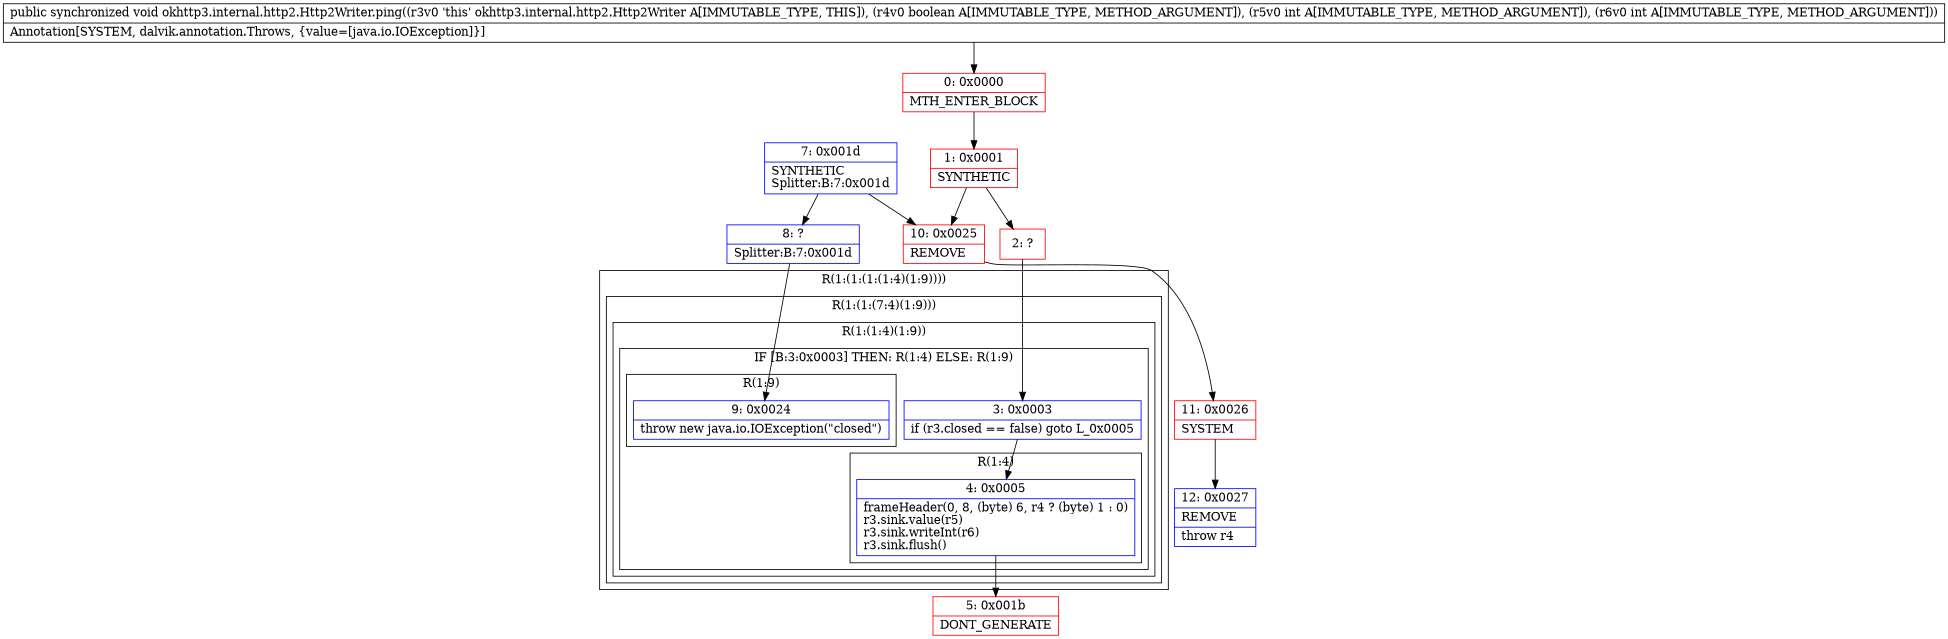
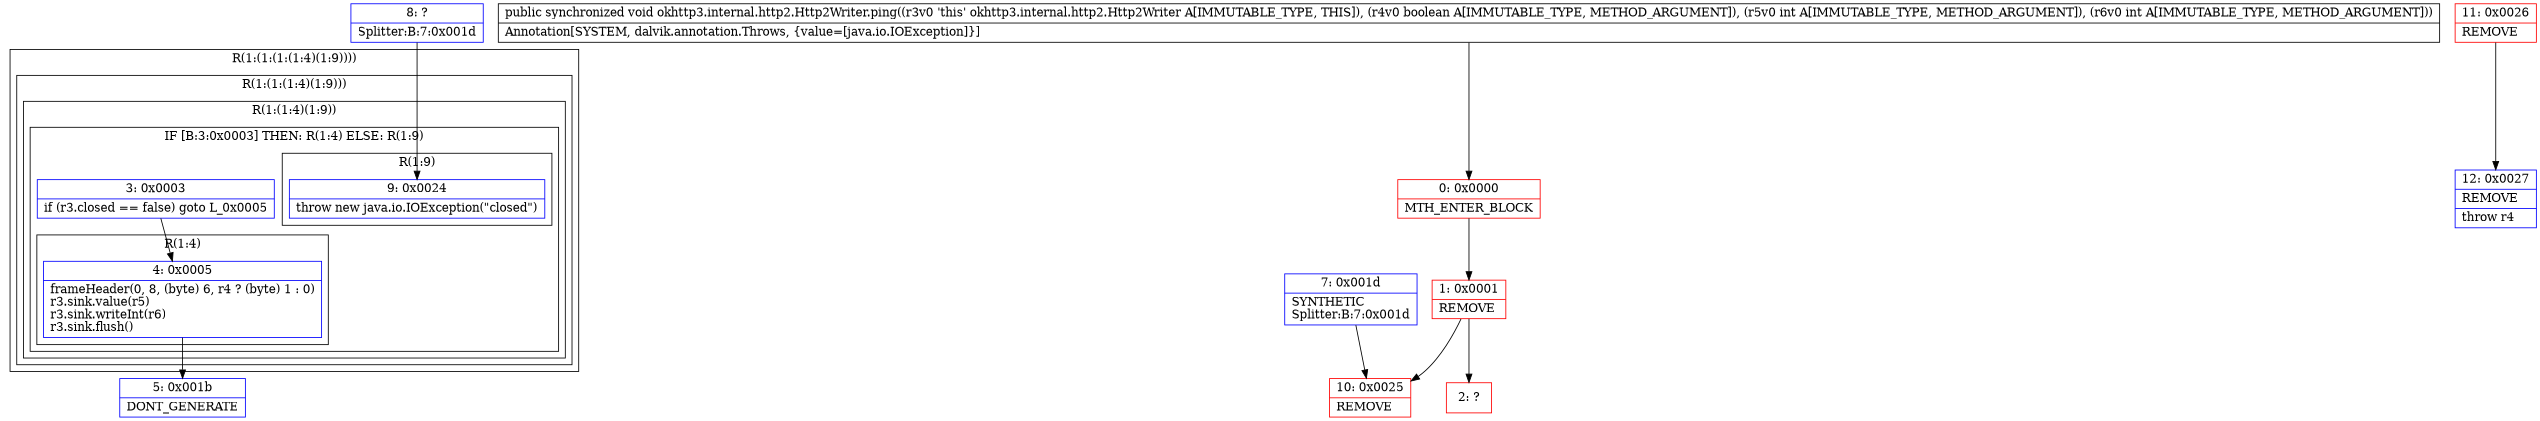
  digraph {
    fontname="DejaVu Serif"
    node [color=blue fontname="DejaVu Serif" shape=record]
    edge [fontname="DejaVu Serif"]
    n1 [label="{4\:\ 0x0005|frameHeader(0, 8, (byte) 6, r4 ? (byte) 1 : 0)\lr3.sink.value(r5)\lr3.sink.writeInt(r6)\lr3.sink.flush()\l}"]
    n2 [label="{9\:\ 0x0024|throw new java.io.IOException(\"closed\")\l}"]
    n3 [label="{3\:\ 0x0003|if (r3.closed == false) goto L_0x0005\l}"]
-   n4 [color=red label="{5\:\ 0x001b|DONT_GENERATE\l}"]
+   n4 [label="{5\:\ 0x001b|DONT_GENERATE\l}"]
    n5 [label="{7\:\ 0x001d|SYNTHETIC\lSplitter:B:7:0x001d\l}"]
    n6 [color=red label="{10\:\ 0x0025|REMOVE\l}"]
    n7 [label="{8\:\ ?|Splitter:B:7:0x001d\l}"]
    n8 [color=red label="{0\:\ 0x0000|MTH_ENTER_BLOCK\l}"]
-   n9 [color=red label="{1\:\ 0x0001|SYNTHETIC\l}"]
+   n9 [color=red label="{1\:\ 0x0001|REMOVE\l}"]
    n10 [color=red label="{2\:\ ?}"]
-   n11 [color=red label="{11\:\ 0x0026|SYSTEM\l}"]
+   n11 [color=red label="{11\:\ 0x0026|REMOVE\l}"]
    n12 [label="{12\:\ 0x0027|REMOVE\l|throw r4\l}"]
    n13 [label="{public synchronized void okhttp3.internal.http2.Http2Writer.ping((r3v0 'this' okhttp3.internal.http2.Http2Writer A[IMMUTABLE_TYPE, THIS]), (r4v0 boolean A[IMMUTABLE_TYPE, METHOD_ARGUMENT]), (r5v0 int A[IMMUTABLE_TYPE, METHOD_ARGUMENT]), (r6v0 int A[IMMUTABLE_TYPE, METHOD_ARGUMENT]))  | Annotation[SYSTEM, dalvik.annotation.Throws, \{value=[java.io.IOException]\}]\l}" color=""]
    subgraph cluster_1 {
      label="R(1:(1:(1:(1:4)(1:9))))"
      subgraph cluster_2 {
-       label="R(1:(1:(7:4)(1:9)))"
+       label="R(1:(1:(1:4)(1:9)))"
        subgraph cluster_3 {
          label="R(1:(1:4)(1:9))"
          subgraph cluster_4 {
            label="IF [B:3:0x0003] THEN: R(1:4) ELSE: R(1:9)"
            n3
            subgraph cluster_5 {
              label="R(1:4)"
              n1
            }
            subgraph cluster_6 {
              label="R(1:9)"
              n2
            }
          }
        }
      }
    }
    n1 -> n4
    n3 -> n1
    n5 -> n6
-   n5 -> n7
-   n6 -> n11
    n7 -> n2
    n8 -> n9
    n9 -> n6
    n9 -> n10
-   n10 -> n3
    n11 -> n12
    n13 -> n8
  }
